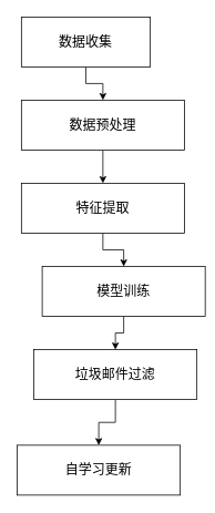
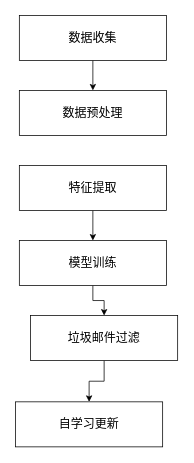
  <mxCell id="0" />
  <mxCell id="1" parent="0" />
  <mxCell id="2" value="" style="edgeStyle=orthogonalEdgeStyle;rounded=0;orthogonalLoop=1;jettySize=auto;html=1;" edge="1" parent="1" source="3" target="5"><mxGeometry relative="1" as="geometry" /></mxCell>
- <mxCell id="3" value="&lt;font style=&quot;font-size: 16px;&quot;&gt;数据收集&lt;/font&gt;" style="rounded=0;whiteSpace=wrap;html=1;" vertex="1" parent="1"><mxGeometry x="25" y="20" width="155" height="60" as="geometry" /></mxCell>
- <mxCell id="4" value="" style="edgeStyle=orthogonalEdgeStyle;rounded=0;orthogonalLoop=1;jettySize=auto;html=1;" edge="1" parent="1" source="5" target="7"><mxGeometry relative="1" as="geometry" /></mxCell>
+ <mxCell id="3" value="&lt;font style=&quot;font-size: 16px;&quot;&gt;数据收集&lt;/font&gt;" style="rounded=0;whiteSpace=wrap;html=1;" vertex="1" parent="1"><mxGeometry x="25" y="20" width="196" height="60" as="geometry" /></mxCell>
  <mxCell id="5" value="&lt;font style=&quot;font-size: 16px;&quot;&gt;数据预处理&lt;/font&gt;" style="rounded=0;whiteSpace=wrap;html=1;" vertex="1" parent="1"><mxGeometry x="25" y="120" width="196" height="60" as="geometry" /></mxCell>
  <mxCell id="6" value="" style="edgeStyle=orthogonalEdgeStyle;rounded=0;orthogonalLoop=1;jettySize=auto;html=1;" edge="1" parent="1" source="7" target="9"><mxGeometry relative="1" as="geometry" /></mxCell>
  <mxCell id="7" value="&lt;font style=&quot;font-size: 16px;&quot;&gt;特征提取&lt;/font&gt;" style="rounded=0;whiteSpace=wrap;html=1;" vertex="1" parent="1"><mxGeometry x="25" y="220" width="196" height="60" as="geometry" /></mxCell>
  <mxCell id="8" value="" style="edgeStyle=orthogonalEdgeStyle;rounded=0;orthogonalLoop=1;jettySize=auto;html=1;" edge="1" parent="1" source="9" target="11"><mxGeometry relative="1" as="geometry" /></mxCell>
- <mxCell id="9" value="&lt;font style=&quot;font-size: 16px;&quot;&gt;模型训练&lt;/font&gt;" style="rounded=0;whiteSpace=wrap;html=1;" vertex="1" parent="1"><mxGeometry x="50" y="320" width="196" height="60" as="geometry" /></mxCell>
+ <mxCell id="9" value="&lt;font style=&quot;font-size: 16px;&quot;&gt;模型训练&lt;/font&gt;" style="rounded=0;whiteSpace=wrap;html=1;" vertex="1" parent="1"><mxGeometry x="25" y="320" width="196" height="60" as="geometry" /></mxCell>
  <mxCell id="10" value="" style="edgeStyle=orthogonalEdgeStyle;rounded=0;orthogonalLoop=1;jettySize=auto;html=1;" edge="1" parent="1" source="11" target="12"><mxGeometry relative="1" as="geometry" /></mxCell>
  <mxCell id="11" value="&lt;font style=&quot;font-size: 16px;&quot;&gt;垃圾邮件过滤&lt;/font&gt;" style="rounded=0;whiteSpace=wrap;html=1;" vertex="1" parent="1"><mxGeometry x="40" y="420" width="196" height="60" as="geometry" /></mxCell>
  <mxCell id="12" value="&lt;font style=&quot;font-size: 16px;&quot;&gt;自学习更新&lt;/font&gt;" style="rounded=0;whiteSpace=wrap;html=1;" vertex="1" parent="1"><mxGeometry x="20" y="535" width="196" height="60" as="geometry" /></mxCell>
